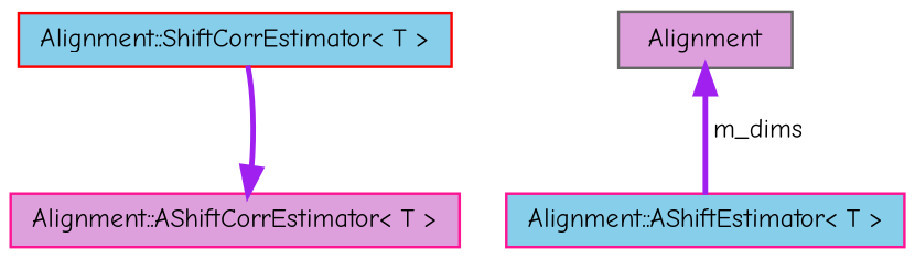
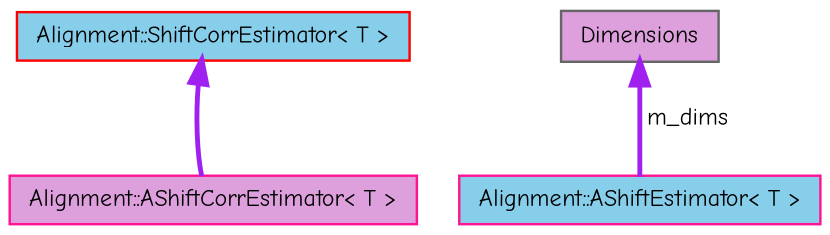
  digraph {
    fontname="Comic Neue"
    node [color=deeppink fillcolor=skyblue fontname="Comic Neue" fontsize=10 shape=record style=filled]
    edge [color=purple dir=back fontname="Comic Neue" fontsize=10 labelfontname=Helvetica labelfontsize=10 style=bold]
    n1 [color=red fontcolor=black height=0.2 label="Alignment::ShiftCorrEstimator\< T \>" width=0.4]
    n2 [fillcolor=plum height=0.2 label="Alignment::AShiftCorrEstimator\< T \>" width=0.4]
    n3 [height=0.2 label="Alignment::AShiftEstimator\< T \>" width=0.4]
-   n4 [color=gray40 fillcolor=plum height=0.2 label=Alignment width=0.4]
-   n2 -> n1
+   n4 [color=gray40 fillcolor=plum height=0.2 label=Dimensions width=0.4]
+   n1 -> n2
    n4 -> n3 [label=" m_dims"]
  }
